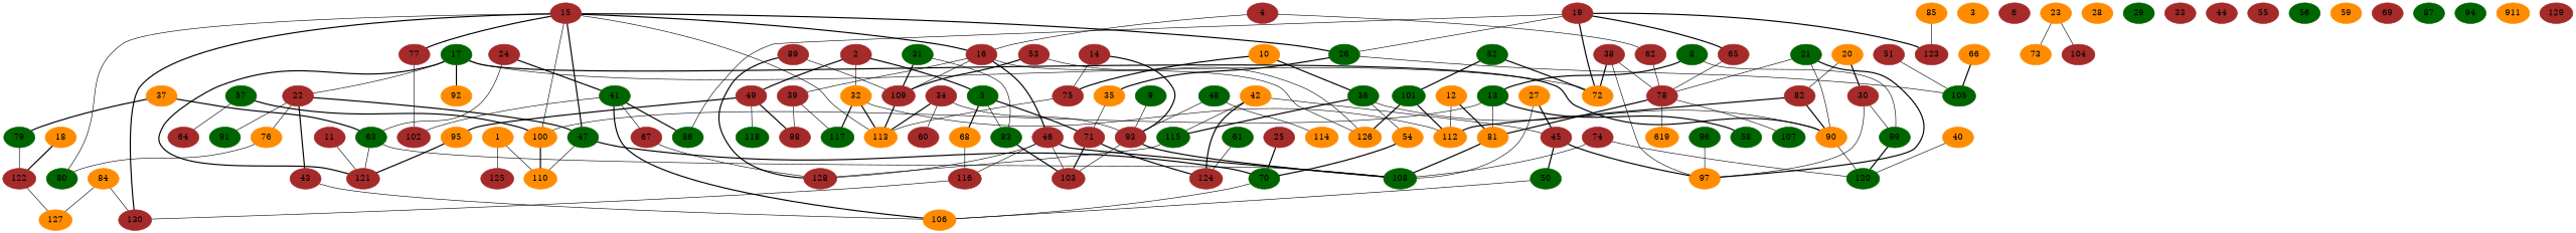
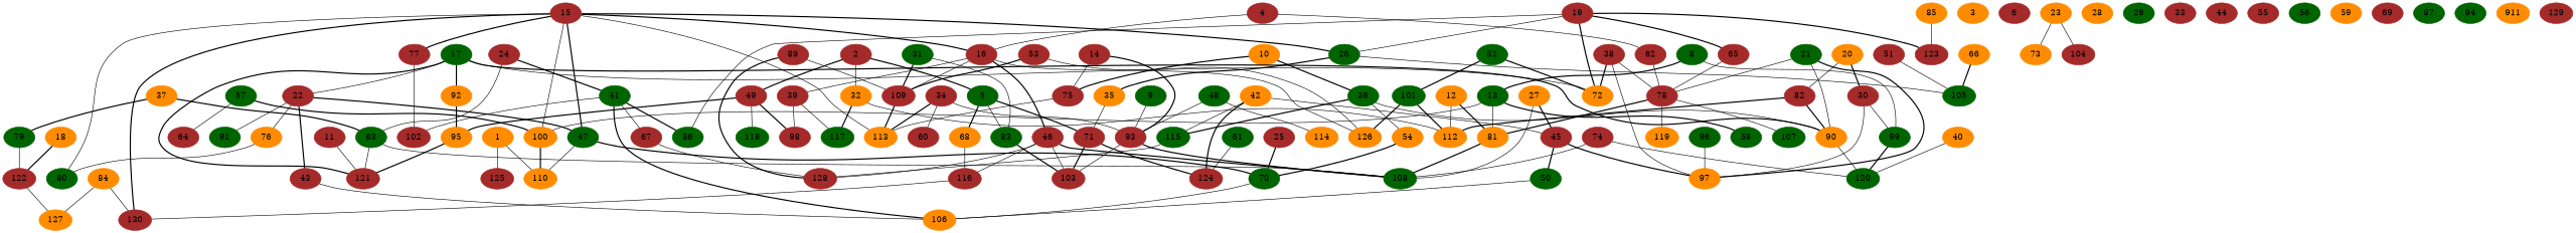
  graph {
    node [color=brown style=filled]
    edge [style=solid]
    1 [color=darkorange]
    110 [color=darkorange]
    125
    5 [color=darkgreen]
    2
    32 [color=darkorange]
    49
    68 [color=darkorange]
    71
    83 [color=darkgreen]
    112 [color=darkorange]
    113 [color=darkorange]
    117 [color=darkgreen]
    98
    95 [color=darkorange]
    118 [color=darkgreen]
    3 [color=darkorange]
    4
    16
    62
    39
    46
    109
    126 [color=darkorange]
    78
    116
    124
    103
    6
    67
    128
    8 [color=darkgreen]
    13 [color=darkgreen]
    99 [color=darkgreen]
    81 [color=darkorange]
    58 [color=darkgreen]
    100 [color=darkorange]
    120 [color=darkgreen]
    9 [color=darkgreen]
    93
    108 [color=darkgreen]
    10 [color=darkorange]
    36 [color=darkgreen]
    75
    90 [color=darkorange]
    54 [color=darkorange]
    115 [color=darkgreen]
    11
    121
    12 [color=darkorange]
    14
    15
    26 [color=darkgreen]
    47 [color=darkgreen]
    77
    80 [color=darkgreen]
    130
    35 [color=darkorange]
    105 [color=darkgreen]
    70 [color=darkgreen]
    102
    17 [color=darkgreen]
    22
    72 [color=darkorange]
    92 [color=darkorange]
    43
    76 [color=darkorange]
    91 [color=darkgreen]
    18 [color=darkorange]
    122
    127 [color=darkorange]
    19
    65
    86 [color=darkgreen]
    123
    20 [color=darkorange]
    30
    82
    97 [color=darkorange]
    21 [color=darkgreen]
    107 [color=darkgreen]
-   119 [color=darkorange label=619]
+   119 [color=darkorange]
    106 [color=darkorange]
    23 [color=darkorange]
    73 [color=darkorange]
    104
    41 [color=darkgreen]
    24
    63 [color=darkgreen]
    25
    27 [color=darkorange]
    45
    50 [color=darkgreen]
    28 [color=darkorange]
    29 [color=darkgreen]
    31 [color=darkgreen]
    33
    34
    60
    37 [color=darkorange]
    79 [color=darkgreen]
    38
    40 [color=darkorange]
    42 [color=darkorange]
    44
    48 [color=darkgreen]
    114 [color=darkorange]
    51
    52 [color=darkgreen]
    101 [color=darkgreen]
    53
    55
    56 [color=darkgreen]
    57 [color=darkgreen]
    64
    59 [color=darkorange]
    61 [color=darkgreen]
    66 [color=darkorange]
    69
    74
    84 [color=darkorange]
    85 [color=darkorange]
    87 [color=darkgreen]
    89
    94 [color=darkgreen]
    96 [color=darkgreen]
    n127 [color=darkorange label=911]
    129
    1 -- 110
    1 -- 125
    5 -- 68 [style=bold]
    5 -- 71 [style=bold]
    5 -- 83
    2 -- 5 [style=bold]
    2 -- 32
    2 -- 49 [style=bold]
    32 -- 112
-   32 -- 113 [style=bold]
    32 -- 117 [style=bold]
    49 -- 98 [style=bold]
    49 -- 95 [style=bold]
    49 -- 118
    68 -- 116
    71 -- 124 [style=bold]
    71 -- 103 [style=bold]
    83 -- 103 [style=bold]
    95 -- 121 [style=bold]
    4 -- 16
    4 -- 62
    16 -- 39
    16 -- 46 [style=bold]
    16 -- 109
    16 -- 126
    62 -- 78
    39 -- 117
    39 -- 98
    46 -- 116
    46 -- 103
    46 -- 128
    46 -- 108 [style=bold]
    109 -- 113 [style=bold]
    78 -- 81 [style=bold]
    78 -- 107
    78 -- 119
    116 -- 130
    67 -- 128
    8 -- 13 [style=bold]
    8 -- 99
    13 -- 81
    13 -- 58 [style=bold]
    13 -- 100
    99 -- 120 [style=bold]
    81 -- 108 [style=bold]
    100 -- 110 [style=bold]
    9 -- 93
    93 -- 103
    93 -- 108 [style=bold]
    10 -- 36 [style=bold]
    10 -- 75 [style=bold]
    36 -- 90
    36 -- 54
    36 -- 115 [style=bold]
    75 -- 113
    90 -- 120
    54 -- 70 [style=bold]
    115 -- 128
    11 -- 121
    12 -- 112
    12 -- 81 [style=bold]
    14 -- 93 [style=bold]
    14 -- 75
    15 -- 113
    15 -- 16 [style=bold]
    15 -- 100
    15 -- 26 [style=bold]
    15 -- 47 [style=bold]
    15 -- 77 [style=bold]
    15 -- 80
    15 -- 130 [style=bold]
    26 -- 35 [style=bold]
    26 -- 105
    47 -- 110
    47 -- 70 [style=bold]
    77 -- 102
    35 -- 71
    70 -- 106
    17 -- 90 [style=bold]
    17 -- 121 [style=bold]
    17 -- 22
    17 -- 72
    17 -- 92 [style=bold]
    22 -- 47 [style=bold]
    22 -- 43 [style=bold]
    22 -- 76
    22 -- 91
+   92 -- 95 [style=bold]
    43 -- 106
    76 -- 80
    18 -- 122 [style=bold]
    122 -- 127
    19 -- 26
    19 -- 72 [style=bold]
    19 -- 65 [style=bold]
    19 -- 86
    19 -- 123 [style=bold]
    65 -- 78
    20 -- 30 [style=bold]
    20 -- 82
    30 -- 99
    30 -- 97
    82 -- 112 [style=bold]
    82 -- 90 [style=bold]
    21 -- 78
    21 -- 90
    21 -- 97 [style=bold]
    23 -- 73
    23 -- 104
    41 -- 67
    41 -- 102
    41 -- 86 [style=bold]
    41 -- 106 [style=bold]
    24 -- 41 [style=bold]
    24 -- 63
    63 -- 108
    63 -- 121
    25 -- 70 [style=bold]
    27 -- 108
    27 -- 45 [style=bold]
    45 -- 97 [style=bold]
    45 -- 50 [style=bold]
    50 -- 106
    31 -- 83
    31 -- 109 [style=bold]
    34 -- 113 [style=bold]
    34 -- 93
    34 -- 60
    37 -- 63 [style=bold]
    37 -- 79 [style=bold]
    79 -- 122
    38 -- 78
    38 -- 72 [style=bold]
    38 -- 97
    40 -- 120
    42 -- 124 [style=bold]
    42 -- 115
    42 -- 45
    48 -- 93
    48 -- 114
    51 -- 105
    52 -- 72 [style=bold]
    52 -- 101 [style=bold]
    101 -- 112 [style=bold]
    101 -- 126 [style=bold]
    53 -- 109 [style=bold]
    53 -- 126
    57 -- 100 [style=bold]
    57 -- 64
    61 -- 124
    66 -- 105 [style=bold]
    74 -- 120
    74 -- 108
    84 -- 130
    84 -- 127
    85 -- 123
    89 -- 109
    89 -- 128 [style=bold]
    96 -- 97
  }
